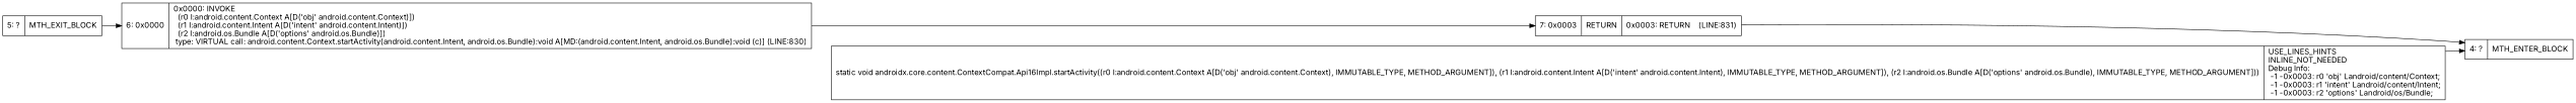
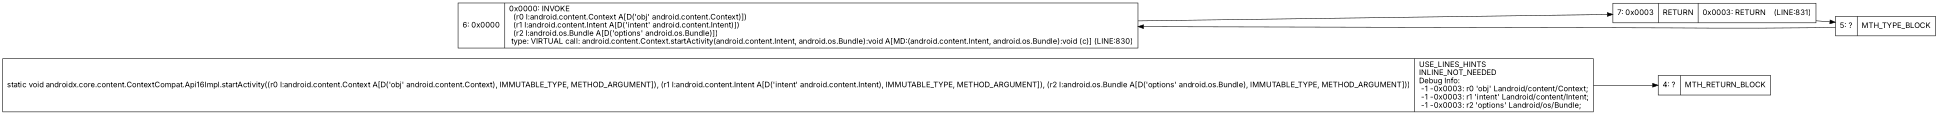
  digraph {
    fontname=Inter
    rankdir=LR
    node [fontname=Inter shape=record]
    edge [fontname=Inter]
-   n1 [label="{4\:\ ?|MTH_ENTER_BLOCK\l}"]
+   n1 [label="{4\:\ ?|MTH_RETURN_BLOCK\l}"]
    n2 [label="{6\:\ 0x0000|0x0000: INVOKE  \l  (r0 I:android.content.Context A[D('obj' android.content.Context)])\l  (r1 I:android.content.Intent A[D('intent' android.content.Intent)])\l  (r2 I:android.os.Bundle A[D('options' android.os.Bundle)])\l type: VIRTUAL call: android.content.Context.startActivity(android.content.Intent, android.os.Bundle):void A[MD:(android.content.Intent, android.os.Bundle):void (c)] (LINE:830)\l}"]
    n3 [label="{7\:\ 0x0003|RETURN\l|0x0003: RETURN    (LINE:831)\l}"]
-   n4 [label="{5\:\ ?|MTH_EXIT_BLOCK\l}"]
+   n4 [label="{5\:\ ?|MTH_TYPE_BLOCK\l}"]
    n5 [label="{static void androidx.core.content.ContextCompat.Api16Impl.startActivity((r0 I:android.content.Context A[D('obj' android.content.Context), IMMUTABLE_TYPE, METHOD_ARGUMENT]), (r1 I:android.content.Intent A[D('intent' android.content.Intent), IMMUTABLE_TYPE, METHOD_ARGUMENT]), (r2 I:android.os.Bundle A[D('options' android.os.Bundle), IMMUTABLE_TYPE, METHOD_ARGUMENT]))  | USE_LINES_HINTS\lINLINE_NOT_NEEDED\lDebug Info:\l  \-1 \-0x0003: r0 'obj' Landroid\/content\/Context;\l  \-1 \-0x0003: r1 'intent' Landroid\/content\/Intent;\l  \-1 \-0x0003: r2 'options' Landroid\/os\/Bundle;\l}"]
    n2 -> n3
-   n3 -> n1
+   n3 -> n4
    n4 -> n2
    n5 -> n1
  }
